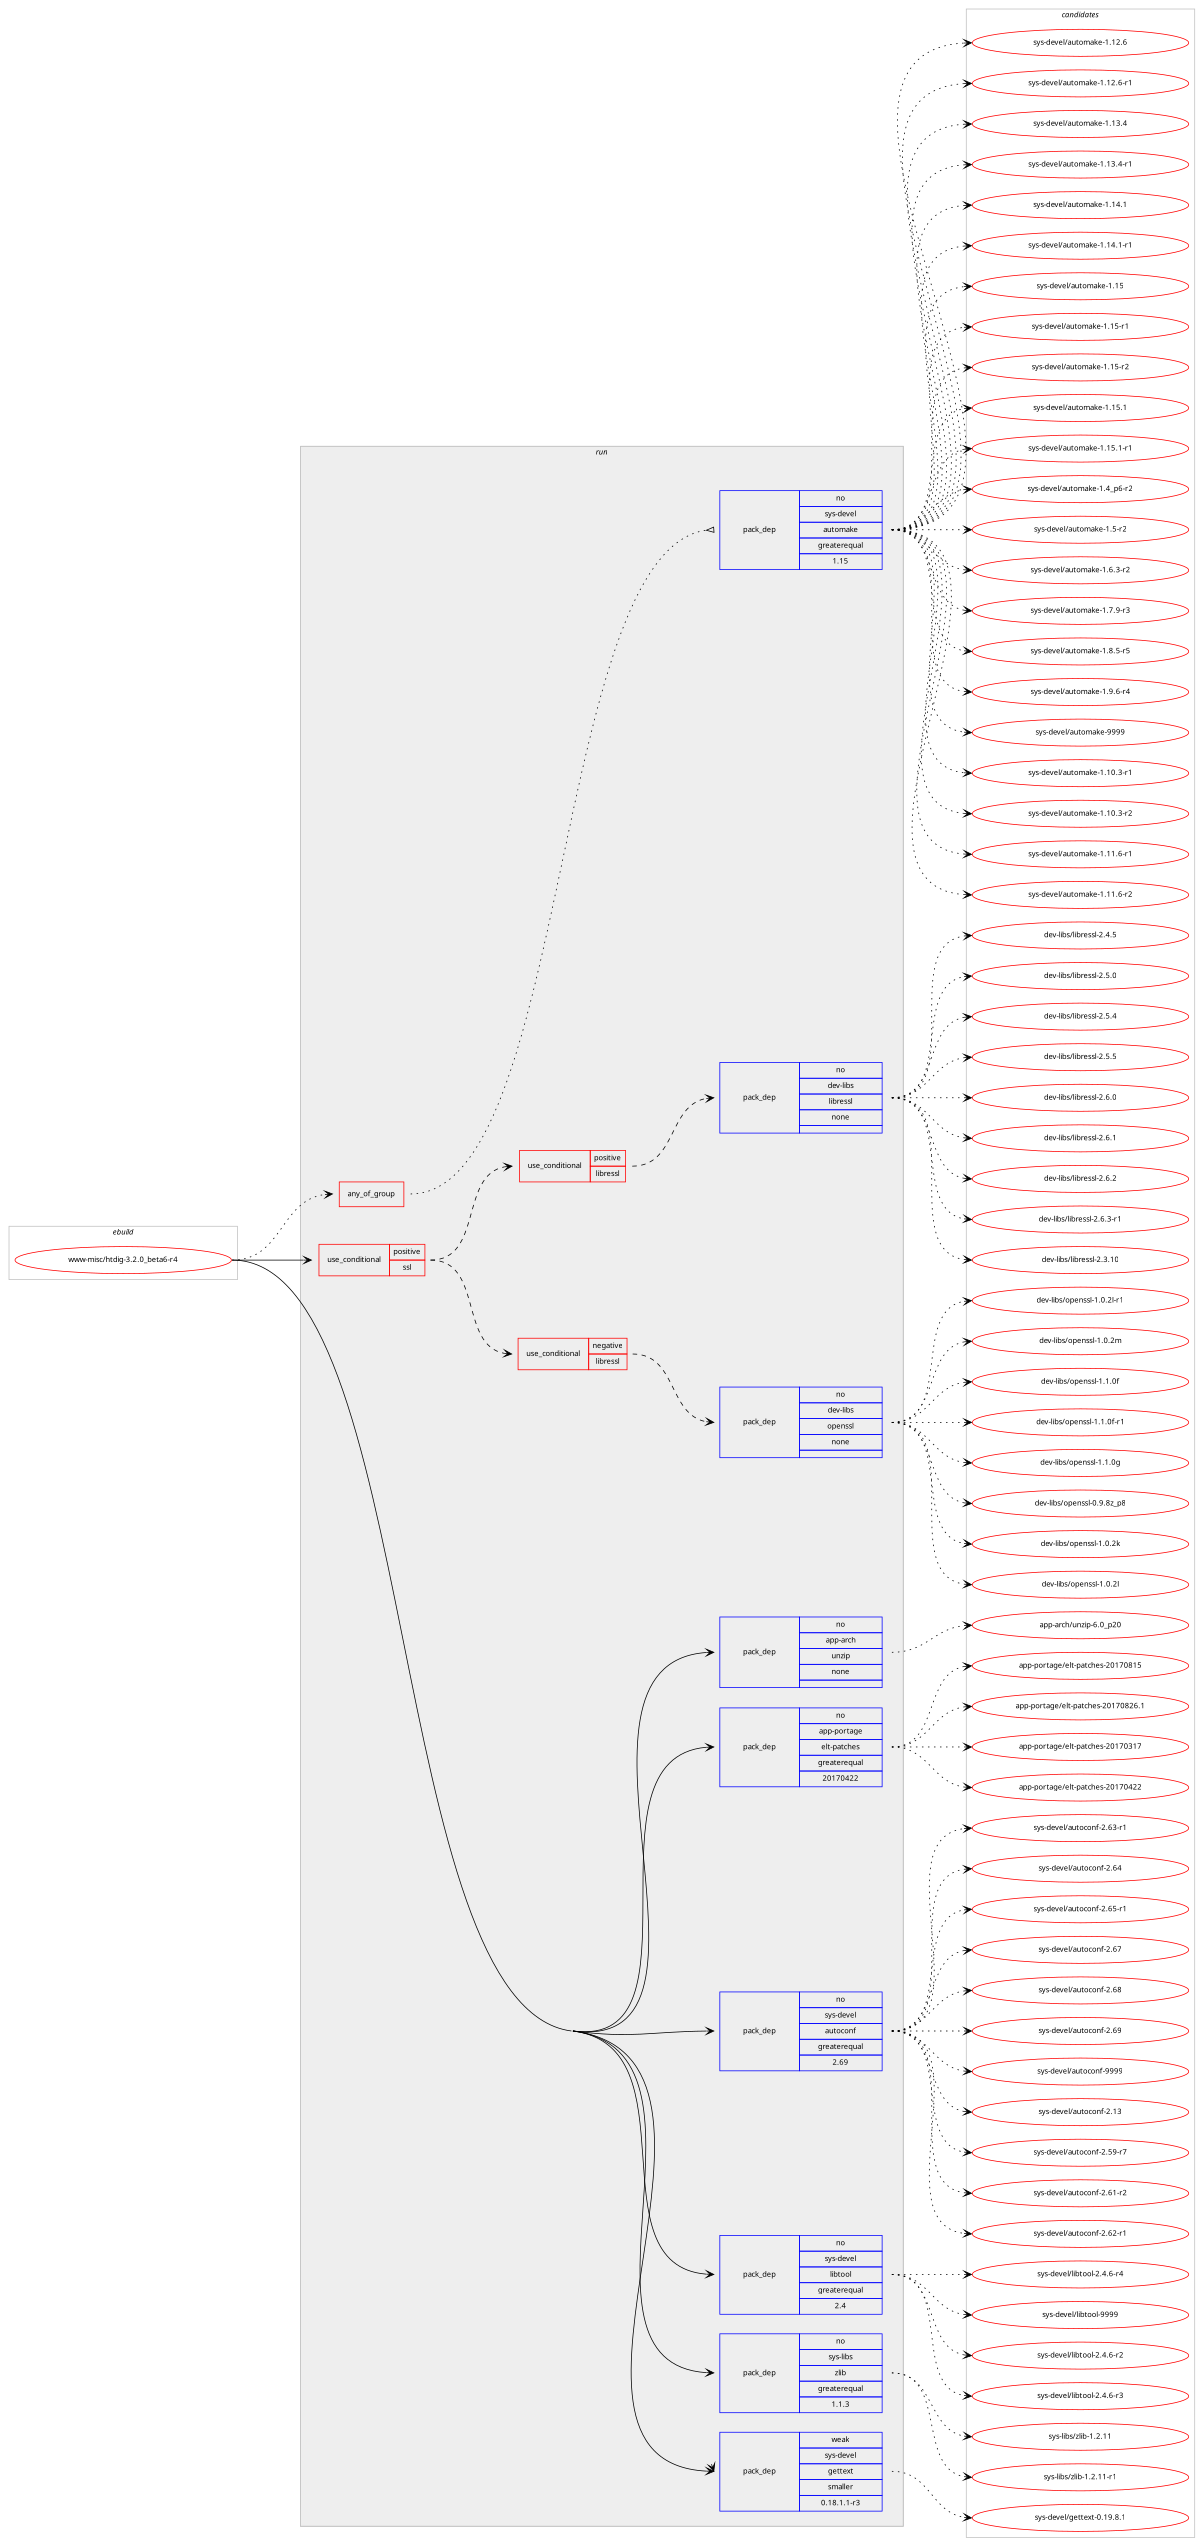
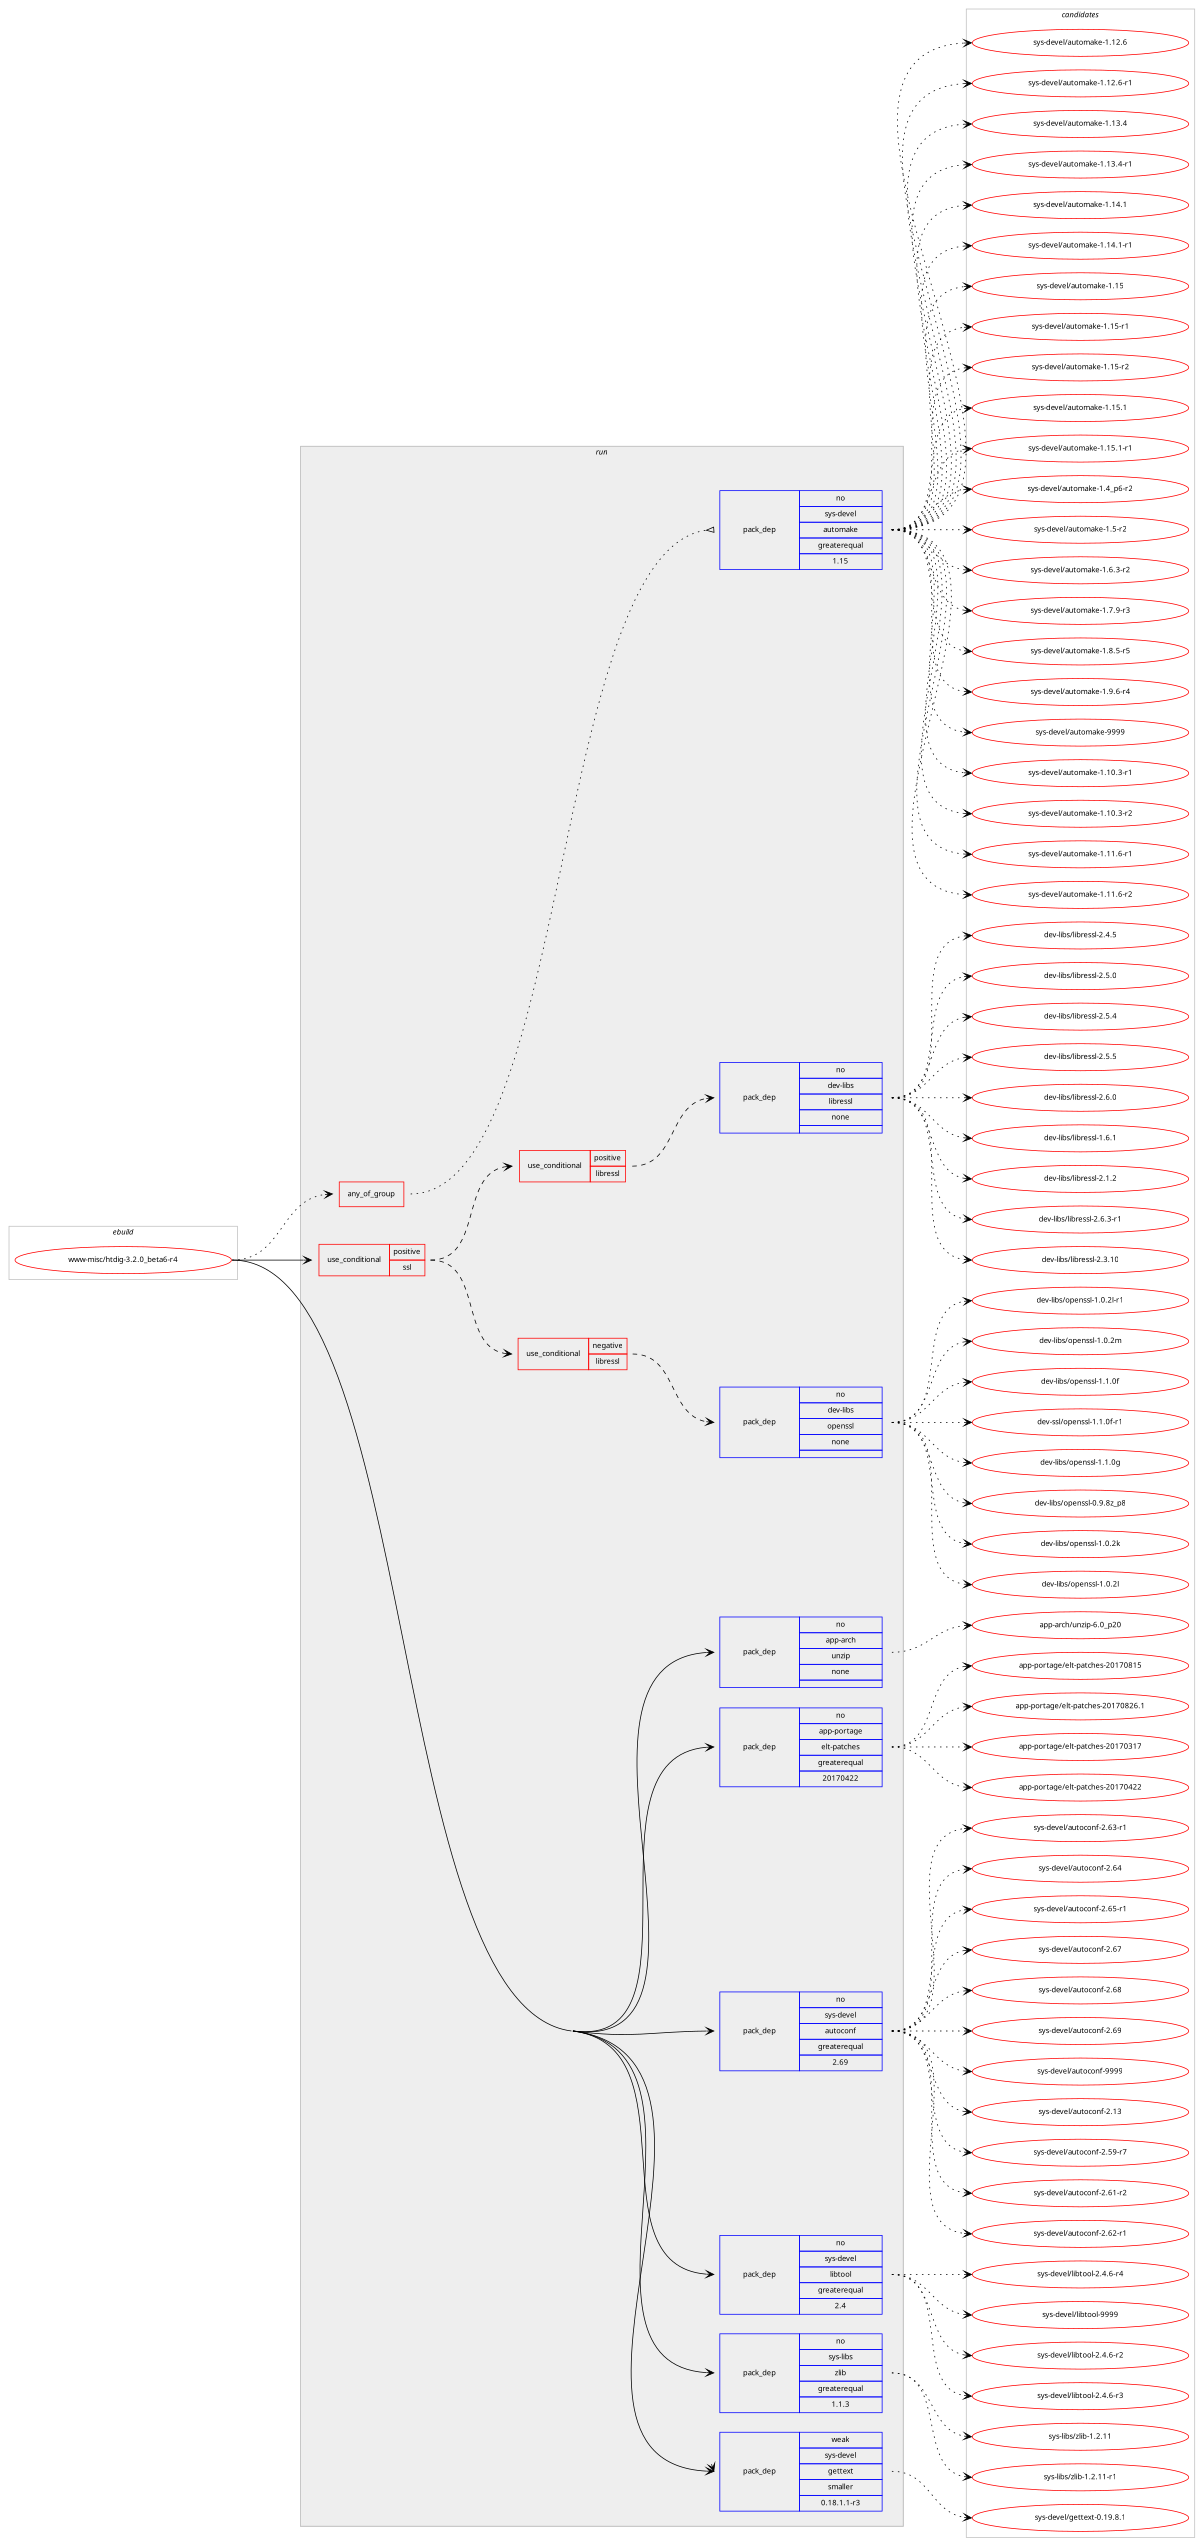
  digraph {
    compound=true
    concentrate=true
    fontname="Noto Sans"
    fontsize=10
    newrank=true
    rankdir=LR
    ranksep=1.5
    node [color=red fontname="Noto Sans" fontsize=10]
    edge [arrowhead=vee fontname="Noto Sans" headport=w style=dotted tailport=e weight=100]
    n1 [label="www-misc/htdig-3.2.0_beta6-r4" width=4]
    n2 [color=blue label=<<TABLE BORDER="0" CELLBORDER="1" CELLSPACING="0" CELLPADDING="4" WIDTH="220"><TR><TD ROWSPAN="6" CELLPADDING="30">pack_dep</TD></TR><TR><TD WIDTH="110">no</TD></TR><TR><TD>sys-devel</TD></TR><TR><TD>automake</TD></TR><TR><TD>greaterequal</TD></TR><TR><TD>1.15</TD></TR></TABLE>> shape=none]
    n3 [label=<<TABLE BORDER="0" CELLBORDER="1" CELLSPACING="0" CELLPADDING="4"><TR><TD CELLPADDING="10">any_of_group</TD></TR></TABLE>> shape=none]
    n4 [color=blue label=<<TABLE BORDER="0" CELLBORDER="1" CELLSPACING="0" CELLPADDING="4" WIDTH="220"><TR><TD ROWSPAN="6" CELLPADDING="30">pack_dep</TD></TR><TR><TD WIDTH="110">no</TD></TR><TR><TD>dev-libs</TD></TR><TR><TD>openssl</TD></TR><TR><TD>none</TD></TR><TR><TD></TD></TR></TABLE>> shape=none]
    n5 [label=<<TABLE BORDER="0" CELLBORDER="1" CELLSPACING="0" CELLPADDING="4"><TR><TD ROWSPAN="3" CELLPADDING="10">use_conditional</TD></TR><TR><TD>negative</TD></TR><TR><TD>libressl</TD></TR></TABLE>> shape=none]
    n6 [color=blue label=<<TABLE BORDER="0" CELLBORDER="1" CELLSPACING="0" CELLPADDING="4" WIDTH="220"><TR><TD ROWSPAN="6" CELLPADDING="30">pack_dep</TD></TR><TR><TD WIDTH="110">no</TD></TR><TR><TD>dev-libs</TD></TR><TR><TD>libressl</TD></TR><TR><TD>none</TD></TR><TR><TD></TD></TR></TABLE>> shape=none]
    n7 [label=<<TABLE BORDER="0" CELLBORDER="1" CELLSPACING="0" CELLPADDING="4"><TR><TD ROWSPAN="3" CELLPADDING="10">use_conditional</TD></TR><TR><TD>positive</TD></TR><TR><TD>libressl</TD></TR></TABLE>> shape=none]
    n8 [label=<<TABLE BORDER="0" CELLBORDER="1" CELLSPACING="0" CELLPADDING="4"><TR><TD ROWSPAN="3" CELLPADDING="10">use_conditional</TD></TR><TR><TD>positive</TD></TR><TR><TD>ssl</TD></TR></TABLE>> shape=none]
    n9 [color=blue label=<<TABLE BORDER="0" CELLBORDER="1" CELLSPACING="0" CELLPADDING="4" WIDTH="220"><TR><TD ROWSPAN="6" CELLPADDING="30">pack_dep</TD></TR><TR><TD WIDTH="110">no</TD></TR><TR><TD>app-arch</TD></TR><TR><TD>unzip</TD></TR><TR><TD>none</TD></TR><TR><TD></TD></TR></TABLE>> shape=none]
    n10 [color=blue label=<<TABLE BORDER="0" CELLBORDER="1" CELLSPACING="0" CELLPADDING="4" WIDTH="220"><TR><TD ROWSPAN="6" CELLPADDING="30">pack_dep</TD></TR><TR><TD WIDTH="110">no</TD></TR><TR><TD>app-portage</TD></TR><TR><TD>elt-patches</TD></TR><TR><TD>greaterequal</TD></TR><TR><TD>20170422</TD></TR></TABLE>> shape=none]
    n11 [color=blue label=<<TABLE BORDER="0" CELLBORDER="1" CELLSPACING="0" CELLPADDING="4" WIDTH="220"><TR><TD ROWSPAN="6" CELLPADDING="30">pack_dep</TD></TR><TR><TD WIDTH="110">no</TD></TR><TR><TD>sys-devel</TD></TR><TR><TD>autoconf</TD></TR><TR><TD>greaterequal</TD></TR><TR><TD>2.69</TD></TR></TABLE>> shape=none]
    n12 [color=blue label=<<TABLE BORDER="0" CELLBORDER="1" CELLSPACING="0" CELLPADDING="4" WIDTH="220"><TR><TD ROWSPAN="6" CELLPADDING="30">pack_dep</TD></TR><TR><TD WIDTH="110">no</TD></TR><TR><TD>sys-devel</TD></TR><TR><TD>libtool</TD></TR><TR><TD>greaterequal</TD></TR><TR><TD>2.4</TD></TR></TABLE>> shape=none]
    n13 [color=blue label=<<TABLE BORDER="0" CELLBORDER="1" CELLSPACING="0" CELLPADDING="4" WIDTH="220"><TR><TD ROWSPAN="6" CELLPADDING="30">pack_dep</TD></TR><TR><TD WIDTH="110">no</TD></TR><TR><TD>sys-libs</TD></TR><TR><TD>zlib</TD></TR><TR><TD>greaterequal</TD></TR><TR><TD>1.1.3</TD></TR></TABLE>> shape=none]
    n14 [color=blue label=<<TABLE BORDER="0" CELLBORDER="1" CELLSPACING="0" CELLPADDING="4" WIDTH="220"><TR><TD ROWSPAN="6" CELLPADDING="30">pack_dep</TD></TR><TR><TD WIDTH="110">weak</TD></TR><TR><TD>sys-devel</TD></TR><TR><TD>gettext</TD></TR><TR><TD>smaller</TD></TR><TR><TD>0.18.1.1-r3</TD></TR></TABLE>> shape=none]
    n15 [label="sys-devel/automake-1.10.3-r1" width=4]
    n16 [label="sys-devel/automake-1.10.3-r2" width=4]
    n17 [label="sys-devel/automake-1.11.6-r1" width=4]
    n18 [label="sys-devel/automake-1.11.6-r2" width=4]
    n19 [label="sys-devel/automake-1.12.6" width=4]
    n20 [label="sys-devel/automake-1.12.6-r1" width=4]
    n21 [label="sys-devel/automake-1.13.4" width=4]
    n22 [label="sys-devel/automake-1.13.4-r1" width=4]
    n23 [label="sys-devel/automake-1.14.1" width=4]
    n24 [label="sys-devel/automake-1.14.1-r1" width=4]
    n25 [label="sys-devel/automake-1.15" width=4]
    n26 [label="sys-devel/automake-1.15-r1" width=4]
    n27 [label="sys-devel/automake-1.15-r2" width=4]
    n28 [label="sys-devel/automake-1.15.1" width=4]
    n29 [label="sys-devel/automake-1.15.1-r1" width=4]
    n30 [label="sys-devel/automake-1.4_p6-r2" width=4]
    n31 [label="sys-devel/automake-1.5-r2" width=4]
    n32 [label="sys-devel/automake-1.6.3-r2" width=4]
    n33 [label="sys-devel/automake-1.7.9-r3" width=4]
    n34 [label="sys-devel/automake-1.8.5-r5" width=4]
    n35 [label="sys-devel/automake-1.9.6-r4" width=4]
    n36 [label="sys-devel/automake-9999" width=4]
    n37 [label="dev-libs/openssl-0.9.8z_p8" width=4]
    n38 [label="dev-libs/openssl-1.0.2k" width=4]
    n39 [label="dev-libs/openssl-1.0.2l" width=4]
    n40 [label="dev-libs/openssl-1.0.2l-r1" width=4]
    n41 [label="dev-libs/openssl-1.0.2m" width=4]
    n42 [label="dev-libs/openssl-1.1.0f" width=4]
-   n43 [label="dev-libs/openssl-1.1.0f-r1" width=4]
+   n43 [label="dev-ssl/openssl-1.1.0f-r1" width=4]
    n44 [label="dev-libs/openssl-1.1.0g" width=4]
    n45 [label="dev-libs/libressl-2.3.10" width=4]
    n46 [label="dev-libs/libressl-2.4.5" width=4]
    n47 [label="dev-libs/libressl-2.5.0" width=4]
    n48 [label="dev-libs/libressl-2.5.4" width=4]
    n49 [label="dev-libs/libressl-2.5.5" width=4]
    n50 [label="dev-libs/libressl-2.6.0" width=4]
-   n51 [label="dev-libs/libressl-2.6.1" width=4]
-   n52 [label="dev-libs/libressl-2.6.2" width=4]
+   n51 [label="dev-libs/libressl-1.6.1" width=4]
+   n52 [label="dev-libs/libressl-2.1.2" width=4]
    n53 [label="dev-libs/libressl-2.6.3-r1" width=4]
    n54 [label="app-arch/unzip-6.0_p20" width=4]
    n55 [label="app-portage/elt-patches-20170317" width=4]
    n56 [label="app-portage/elt-patches-20170422" width=4]
    n57 [label="app-portage/elt-patches-20170815" width=4]
    n58 [label="app-portage/elt-patches-20170826.1" width=4]
    n59 [label="sys-devel/autoconf-2.13" width=4]
    n60 [label="sys-devel/autoconf-2.59-r7" width=4]
    n61 [label="sys-devel/autoconf-2.61-r2" width=4]
    n62 [label="sys-devel/autoconf-2.62-r1" width=4]
    n63 [label="sys-devel/autoconf-2.63-r1" width=4]
    n64 [label="sys-devel/autoconf-2.64" width=4]
    n65 [label="sys-devel/autoconf-2.65-r1" width=4]
    n66 [label="sys-devel/autoconf-2.67" width=4]
    n67 [label="sys-devel/autoconf-2.68" width=4]
    n68 [label="sys-devel/autoconf-2.69" width=4]
    n69 [label="sys-devel/autoconf-9999" width=4]
    n70 [label="sys-devel/libtool-2.4.6-r2" width=4]
    n71 [label="sys-devel/libtool-2.4.6-r3" width=4]
    n72 [label="sys-devel/libtool-2.4.6-r4" width=4]
    n73 [label="sys-devel/libtool-9999" width=4]
    n74 [label="sys-libs/zlib-1.2.11" width=4]
    n75 [label="sys-libs/zlib-1.2.11-r1" width=4]
    n76 [label="sys-devel/gettext-0.19.8.1" width=4]
    subgraph cluster_1 {
      color=gray
      label=<<i>ebuild</i>>
      rank=same
      n1
    }
    subgraph cluster_2 {
      color=gray
      label=<<i>dependencies</i>>
      subgraph cluster_3 {
        color=gray
        fillcolor="#eeeeee"
        label=<<i>compile</i>>
        style=filled
        subgraph sub_4 {
          color=gray
          fillcolor="#eeeeee"
          label=<<i>compile</i>>
          style=filled
          n3
          subgraph sub_5 {
            color=gray
            fillcolor="#eeeeee"
            label=<<i>compile</i>>
            style=filled
            n2
          }
        }
        subgraph sub_6 {
          color=gray
          fillcolor="#eeeeee"
          label=<<i>compile</i>>
          style=filled
          n8
          subgraph sub_7 {
            color=gray
            fillcolor="#eeeeee"
            label=<<i>compile</i>>
            style=filled
            n5
            subgraph sub_8 {
              color=gray
              fillcolor="#eeeeee"
              label=<<i>compile</i>>
              style=filled
              n4
            }
          }
          subgraph sub_9 {
            color=gray
            fillcolor="#eeeeee"
            label=<<i>compile</i>>
            style=filled
            n7
            subgraph sub_10 {
              color=gray
              fillcolor="#eeeeee"
              label=<<i>compile</i>>
              style=filled
              n6
            }
          }
        }
        subgraph sub_11 {
          color=gray
          fillcolor="#eeeeee"
          label=<<i>compile</i>>
          style=filled
          n9
        }
        subgraph sub_12 {
          color=gray
          fillcolor="#eeeeee"
          label=<<i>compile</i>>
          style=filled
          n10
        }
        subgraph sub_13 {
          color=gray
          fillcolor="#eeeeee"
          label=<<i>compile</i>>
          style=filled
          n11
        }
        subgraph sub_14 {
          color=gray
          fillcolor="#eeeeee"
          label=<<i>compile</i>>
          style=filled
          n12
        }
        subgraph sub_15 {
          color=gray
          fillcolor="#eeeeee"
          label=<<i>compile</i>>
          style=filled
          n13
        }
        subgraph sub_16 {
          color=gray
          fillcolor="#eeeeee"
          label=<<i>compile</i>>
          style=filled
          n14
        }
      }
      subgraph cluster_17 {
        color=gray
        fillcolor="#eeeeee"
        label=<<i>compile and run</i>>
        style=filled
      }
      subgraph cluster_18 {
        color=gray
        fillcolor="#eeeeee"
        label=<<i>run</i>>
        style=filled
      }
    }
    subgraph cluster_19 {
      color=gray
      label=<<i>candidates</i>>
      rank=same
      subgraph sub_20 {
        color=black
        label=<<i>candidates</i>>
        nodesep=1
        rank=same
        n15
        n16
        n17
        n18
        n19
        n20
        n21
        n22
        n23
        n24
        n25
        n26
        n27
        n28
        n29
        n30
        n31
        n32
        n33
        n34
        n35
        n36
      }
      subgraph sub_21 {
        color=black
        label=<<i>candidates</i>>
        nodesep=1
        rank=same
        n37
        n38
        n39
        n40
        n41
        n42
        n43
        n44
      }
      subgraph sub_22 {
        color=black
        label=<<i>candidates</i>>
        nodesep=1
        rank=same
        n45
        n46
        n47
        n48
        n49
        n50
        n51
        n52
        n53
      }
      subgraph sub_23 {
        color=black
        label=<<i>candidates</i>>
        nodesep=1
        rank=same
        n54
      }
      subgraph sub_24 {
        color=black
        label=<<i>candidates</i>>
        nodesep=1
        rank=same
        n55
        n56
        n57
        n58
      }
      subgraph sub_25 {
        color=black
        label=<<i>candidates</i>>
        nodesep=1
        rank=same
        n59
        n60
        n61
        n62
        n63
        n64
        n65
        n66
        n67
        n68
        n69
      }
      subgraph sub_26 {
        color=black
        label=<<i>candidates</i>>
        nodesep=1
        rank=same
        n70
        n71
        n72
        n73
      }
      subgraph sub_27 {
        color=black
        label=<<i>candidates</i>>
        nodesep=1
        rank=same
        n74
        n75
      }
      subgraph sub_28 {
        color=black
        label=<<i>candidates</i>>
        nodesep=1
        rank=same
        n76
      }
    }
    n1 -> n3 [weight=20]
    n1 -> n8 [style=solid weight=20]
    n1 -> n9 [style=solid weight=20]
    n1 -> n10 [style=solid weight=20]
    n1 -> n11 [style=solid weight=20]
    n1 -> n12 [style=solid weight=20]
    n1 -> n13 [style=solid weight=20]
    n1 -> n14 [style=solid weight=20]
    n2 -> n15
    n2 -> n16
    n2 -> n17
    n2 -> n18
    n2 -> n19
    n2 -> n20
    n2 -> n21
    n2 -> n22
    n2 -> n23
    n2 -> n24
    n2 -> n25
    n2 -> n26
    n2 -> n27
    n2 -> n28
    n2 -> n29
    n2 -> n30
    n2 -> n31
    n2 -> n32
    n2 -> n33
    n2 -> n34
    n2 -> n35
    n2 -> n36
    n3 -> n2 [arrowhead=oinv weight=20]
    n4 -> n37
    n4 -> n38
    n4 -> n39
    n4 -> n40
    n4 -> n41
    n4 -> n42
    n4 -> n43
    n4 -> n44
    n5 -> n4 [style=dashed weight=20]
    n6 -> n45
    n6 -> n46
    n6 -> n47
    n6 -> n48
    n6 -> n49
    n6 -> n50
    n6 -> n51
    n6 -> n52
    n6 -> n53
    n7 -> n6 [style=dashed weight=20]
    n8 -> n5 [style=dashed weight=20]
    n8 -> n7 [style=dashed weight=20]
    n9 -> n54
    n10 -> n55
    n10 -> n56
    n10 -> n57
    n10 -> n58
    n11 -> n59
    n11 -> n60
    n11 -> n61
    n11 -> n62
    n11 -> n63
    n11 -> n64
    n11 -> n65
    n11 -> n66
    n11 -> n67
    n11 -> n68
    n11 -> n69
    n12 -> n70
    n12 -> n71
    n12 -> n72
    n12 -> n73
    n13 -> n74
    n13 -> n75
    n14 -> n76
  }
